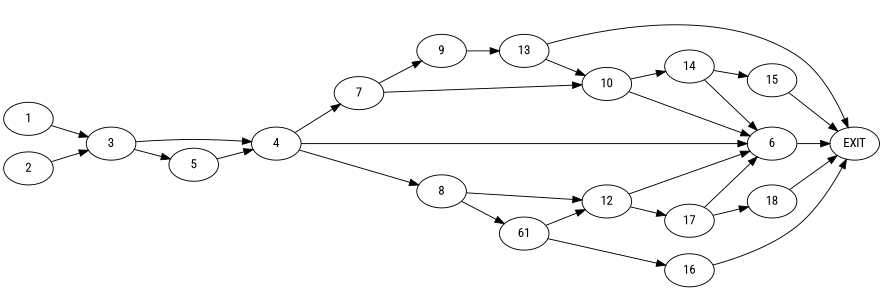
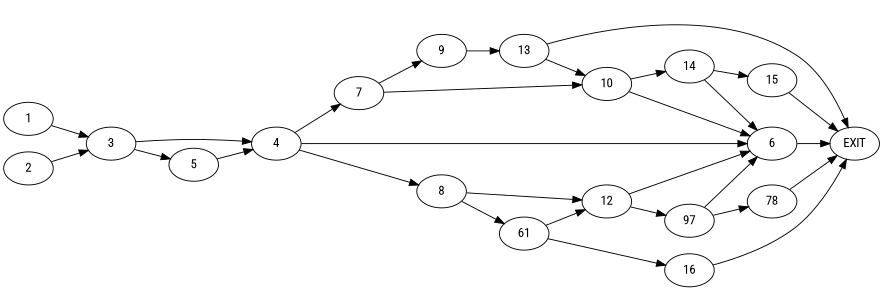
  digraph {
    fontname="Roboto Condensed"
    rankdir=LR
    node [fontname="Roboto Condensed"]
    edge [fontname="Roboto Condensed"]
    1
    3
    n3 [label=EXIT]
    2
    4
    5
    6
    7
    8
    9
    10
    n12 [label=61]
    12
    13
    14
    16
-   17
+   17 [label=97]
    15
-   18
+   18 [label=78]
    1 -> 3
    3 -> 4
    3 -> 5
    2 -> 3
    4 -> 6
    4 -> 7
    4 -> 8
    5 -> 4
    6 -> n3
    7 -> 9
    7 -> 10
    8 -> n12
    8 -> 12
    9 -> 13
    10 -> 6
    10 -> 14
    n12 -> 12
    n12 -> 16
    12 -> 6
    12 -> 17
    13 -> n3
    13 -> 10
    14 -> 6
    14 -> 15
    16 -> n3
    17 -> 6
    17 -> 18
    15 -> n3
    18 -> n3
  }
